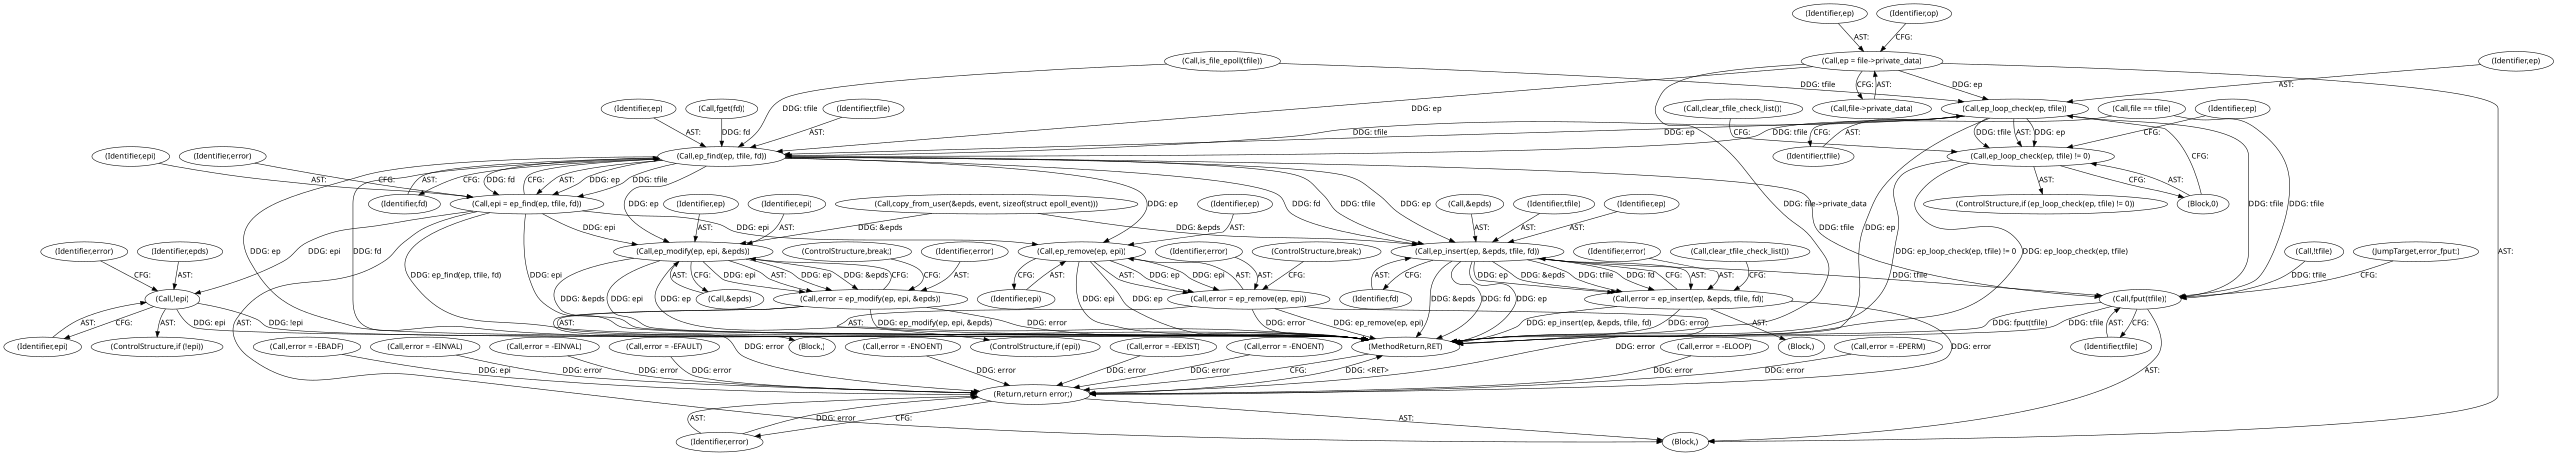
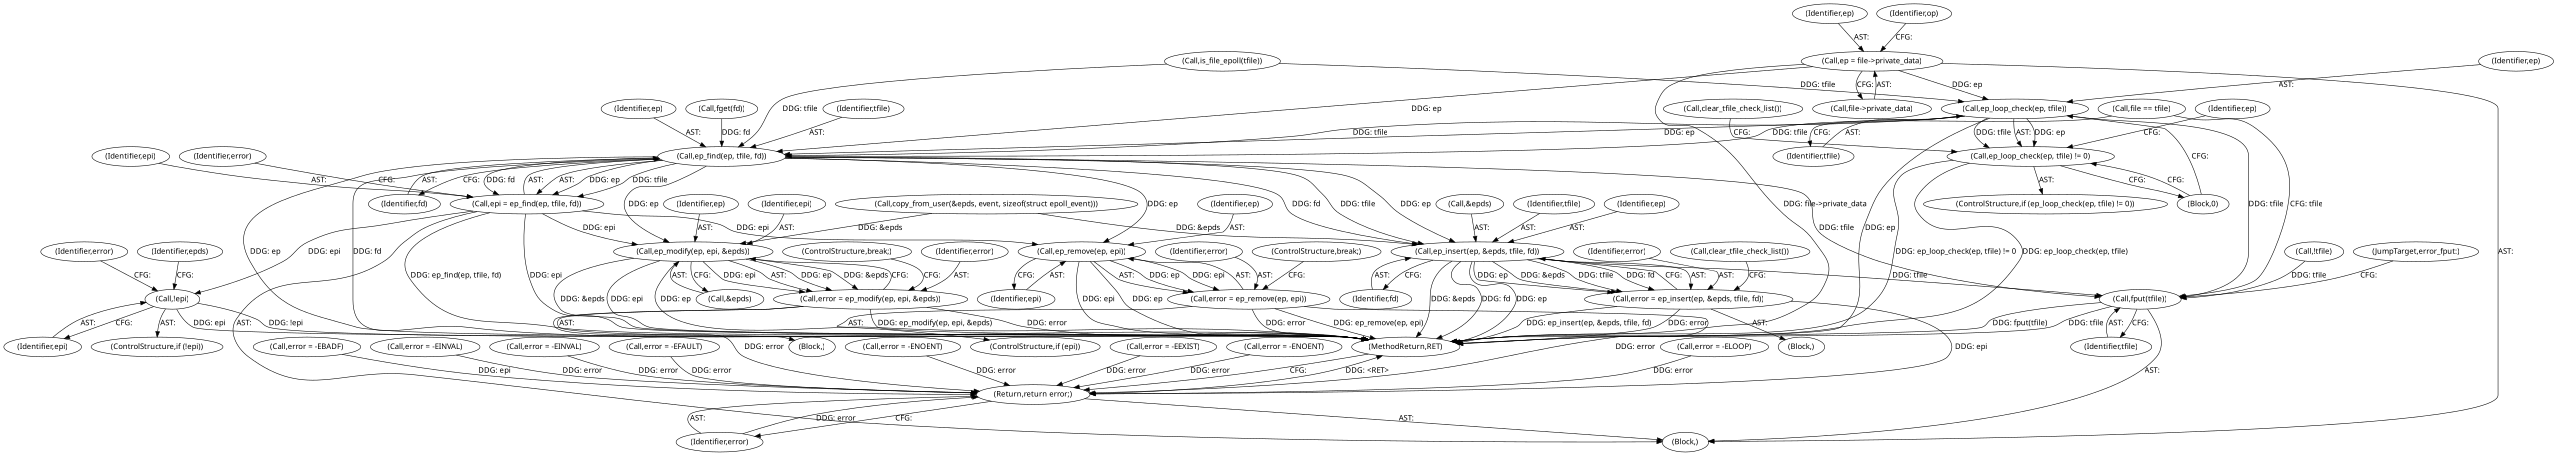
  digraph {
    fontname="Noto Sans"
    node [fontname="Noto Sans"]
    edge [fontname="Noto Sans"]
    n1 [label="(Call,ep = file->private_data)"]
    n2 [label="(Call,ep_loop_check(ep, tfile))"]
    n3 [label="(Call,ep_find(ep, tfile, fd))"]
    n4 [label="(MethodReturn,RET)"]
    n5 [label="(Block,)"]
    n6 [label="(Call,file->private_data)"]
    n7 [label="(Call,ep_loop_check(ep, tfile) != 0)"]
    n8 [label="(Call,fput(tfile))"]
    n9 [label="(Identifier,tfile)"]
    n10 [label="(Call,epi = ep_find(ep, tfile, fd))"]
    n11 [label="(Call,ep_remove(ep, epi))"]
    n12 [label="(Call,ep_modify(ep, epi, &epds))"]
    n13 [label="(Call,ep_insert(ep, &epds, tfile, fd))"]
    n14 [label="(Identifier,fd)"]
    n15 [label="(Return,return error;)"]
    n16 [label="(ControlStructure,if (ep_loop_check(ep, tfile) != 0))"]
    n17 [label="(Block,0)"]
    n18 [label="(Identifier,tfile)"]
    n19 [label="(Call,!epi)"]
    n20 [label="(Call,error = ep_remove(ep, epi))"]
    n21 [label="(Identifier,epi)"]
    n22 [label="(Call,error = ep_modify(ep, epi, &epds))"]
    n23 [label="(Call,&epds)"]
    n24 [label="(Call,error = ep_insert(ep, &epds, tfile, fd))"]
    n25 [label="(Identifier,fd)"]
    n26 [label="(Identifier,epi)"]
    n27 [label="(ControlStructure,if (!epi))"]
    n28 [label="(ControlStructure,if (epi))"]
    n29 [label="(Identifier,error)"]
    n30 [label="(Block,)"]
    n31 [label="(Block,)"]
    n32 [label="(Call,is_file_epoll(tfile))"]
    n33 [label="(Identifier,error)"]
    n34 [label="(Call,error = -EEXIST)"]
    n35 [label="(ControlStructure,break;)"]
    n36 [label="(Identifier,ep)"]
    n37 [label="(ControlStructure,break;)"]
    n38 [label="(Identifier,ep)"]
    n39 [label="(Call,error = -ENOENT)"]
    n40 [label="(Call,file == tfile)"]
    n41 [label="(Call,&epds)"]
    n42 [label="(Call,error = -ELOOP)"]
    n43 [label="(Call,clear_tfile_check_list())"]
    n44 [label="(Call,clear_tfile_check_list())"]
    n45 [label="(JumpTarget,error_fput:)"]
    n46 [label="(Call,!tfile)"]
    n47 [label="(Identifier,error)"]
    n48 [label="(Identifier,error)"]
    n49 [label="(Identifier,ep)"]
-   n50 [label="(Call,error = -EPERM)"]
    n51 [label="(Identifier,epds)"]
    n52 [label="(Identifier,epi)"]
    n53 [label="(Identifier,epi)"]
    n54 [label="(Call,error = -EBADF)"]
    n55 [label="(Call,copy_from_user(&epds, event, sizeof(struct epoll_event)))"]
    n56 [label="(Identifier,error)"]
    n57 [label="(Call,error = -EINVAL)"]
    n58 [label="(Identifier,error)"]
    n59 [label="(Identifier,ep)"]
    n60 [label="(Identifier,tfile)"]
    n61 [label="(Identifier,ep)"]
    n62 [label="(Call,error = -EINVAL)"]
    n63 [label="(Identifier,ep)"]
    n64 [label="(Call,fget(fd))"]
    n65 [label="(Call,error = -EFAULT)"]
    n66 [label="(Call,error = -ENOENT)"]
    n67 [label="(Identifier,ep)"]
    n68 [label="(Identifier,tfile)"]
    n69 [label="(Identifier,op)"]
    n1 -> n2 [label="DDG: ep"]
    n1 -> n3 [label="DDG: ep"]
    n1 -> n4 [label="DDG: file->private_data"]
    n1 -> n5 [label="AST: "]
    n1 -> n6 [label="CFG: "]
    n2 -> n3 [label="DDG: ep"]
    n2 -> n3 [label="DDG: tfile"]
    n2 -> n4 [label="DDG: ep"]
    n2 -> n7 [label="AST: "]
    n2 -> n7 [label="DDG: ep"]
    n2 -> n7 [label="DDG: tfile"]
    n2 -> n8 [label="DDG: tfile"]
    n2 -> n9 [label="CFG: "]
    n3 -> n4 [label="DDG: fd"]
    n3 -> n4 [label="DDG: ep"]
    n3 -> n8 [label="DDG: tfile"]
    n3 -> n10 [label="AST: "]
    n3 -> n10 [label="DDG: ep"]
    n3 -> n10 [label="DDG: tfile"]
    n3 -> n10 [label="DDG: fd"]
    n3 -> n11 [label="DDG: ep"]
    n3 -> n12 [label="DDG: ep"]
    n3 -> n13 [label="DDG: ep"]
    n3 -> n13 [label="DDG: tfile"]
    n3 -> n13 [label="DDG: fd"]
    n3 -> n14 [label="CFG: "]
    n4 -> n15 [label="CFG: "]
    n6 -> n1 [label="AST: "]
    n7 -> n4 [label="DDG: ep_loop_check(ep, tfile) != 0"]
    n7 -> n4 [label="DDG: ep_loop_check(ep, tfile)"]
    n7 -> n16 [label="AST: "]
    n7 -> n17 [label="CFG: "]
    n8 -> n4 [label="DDG: tfile"]
    n8 -> n4 [label="DDG: fput(tfile)"]
    n8 -> n5 [label="AST: "]
    n8 -> n18 [label="CFG: "]
    n9 -> n2 [label="AST: "]
-   n10 -> n3 [label="CFG: "]
+   n10 -> n3 [label="AST: "]
    n10 -> n4 [label="DDG: ep_find(ep, tfile, fd)"]
    n10 -> n4 [label="DDG: epi"]
    n10 -> n5 [label="AST: "]
    n10 -> n11 [label="DDG: epi"]
    n10 -> n12 [label="DDG: epi"]
    n10 -> n19 [label="DDG: epi"]
    n11 -> n4 [label="DDG: epi"]
    n11 -> n4 [label="DDG: ep"]
    n11 -> n20 [label="AST: "]
    n11 -> n20 [label="DDG: ep"]
    n11 -> n20 [label="DDG: epi"]
    n11 -> n21 [label="CFG: "]
    n12 -> n4 [label="DDG: epi"]
    n12 -> n4 [label="DDG: &epds"]
    n12 -> n4 [label="DDG: ep"]
    n12 -> n22 [label="AST: "]
    n12 -> n22 [label="DDG: ep"]
    n12 -> n22 [label="DDG: epi"]
    n12 -> n22 [label="DDG: &epds"]
    n12 -> n23 [label="CFG: "]
    n13 -> n4 [label="DDG: &epds"]
    n13 -> n4 [label="DDG: fd"]
    n13 -> n4 [label="DDG: ep"]
    n13 -> n8 [label="DDG: tfile"]
    n13 -> n24 [label="AST: "]
    n13 -> n24 [label="DDG: ep"]
    n13 -> n24 [label="DDG: &epds"]
    n13 -> n24 [label="DDG: tfile"]
    n13 -> n24 [label="DDG: fd"]
    n13 -> n25 [label="CFG: "]
    n14 -> n3 [label="AST: "]
    n15 -> n4 [label="DDG: <RET>"]
    n15 -> n5 [label="AST: "]
    n15 -> n29 [label="CFG: "]
    n17 -> n2 [label="CFG: "]
-   n17 -> n7 [label="AST: "]
+   n17 -> n7 [label="CFG: "]
    n18 -> n8 [label="AST: "]
    n19 -> n4 [label="DDG: epi"]
    n19 -> n4 [label="DDG: !epi"]
    n19 -> n26 [label="CFG: "]
    n19 -> n27 [label="AST: "]
    n20 -> n4 [label="DDG: ep_remove(ep, epi)"]
    n20 -> n4 [label="DDG: error"]
    n20 -> n11 [label="AST: "]
    n20 -> n15 [label="DDG: error"]
    n20 -> n28 [label="AST: "]
    n21 -> n11 [label="AST: "]
    n22 -> n4 [label="DDG: error"]
    n22 -> n4 [label="DDG: ep_modify(ep, epi, &epds)"]
    n22 -> n12 [label="CFG: "]
    n22 -> n15 [label="DDG: error"]
    n22 -> n30 [label="AST: "]
    n23 -> n12 [label="AST: "]
    n24 -> n4 [label="DDG: error"]
    n24 -> n4 [label="DDG: ep_insert(ep, &epds, tfile, fd)"]
    n24 -> n13 [label="CFG: "]
-   n24 -> n15 [label="DDG: error"]
+   n24 -> n15 [label="DDG: epi"]
    n24 -> n31 [label="AST: "]
    n25 -> n13 [label="AST: "]
    n26 -> n19 [label="AST: "]
    n29 -> n15 [label="AST: "]
    n29 -> n15 [label="DDG: error"]
    n32 -> n2 [label="DDG: tfile"]
    n32 -> n3 [label="DDG: tfile"]
    n33 -> n10 [label="CFG: "]
    n34 -> n15 [label="DDG: error"]
    n35 -> n20 [label="CFG: "]
    n36 -> n13 [label="AST: "]
    n37 -> n22 [label="CFG: "]
    n38 -> n12 [label="AST: "]
    n39 -> n15 [label="DDG: error"]
    n40 -> n3 [label="DDG: tfile"]
-   n40 -> n8 [label="DDG: tfile"]
+   n40 -> n8 [label="CFG: tfile"]
    n41 -> n13 [label="AST: "]
    n42 -> n15 [label="DDG: error"]
    n43 -> n24 [label="CFG: "]
    n44 -> n7 [label="CFG: "]
    n45 -> n8 [label="CFG: "]
    n46 -> n8 [label="DDG: tfile"]
    n47 -> n22 [label="AST: "]
    n48 -> n19 [label="CFG: "]
    n49 -> n11 [label="AST: "]
-   n50 -> n15 [label="DDG: error"]
-   n51 -> n19 [label="AST: "]
+   n51 -> n19 [label="CFG: "]
    n52 -> n10 [label="AST: "]
    n53 -> n12 [label="AST: "]
    n54 -> n15 [label="DDG: epi"]
    n55 -> n12 [label="DDG: &epds"]
    n55 -> n13 [label="DDG: &epds"]
    n56 -> n24 [label="AST: "]
    n57 -> n15 [label="DDG: error"]
    n58 -> n20 [label="AST: "]
    n59 -> n1 [label="AST: "]
    n60 -> n3 [label="AST: "]
    n61 -> n3 [label="AST: "]
    n62 -> n15 [label="DDG: error"]
    n63 -> n2 [label="AST: "]
    n64 -> n3 [label="DDG: fd"]
    n65 -> n15 [label="DDG: error"]
    n66 -> n15 [label="DDG: error"]
    n67 -> n7 [label="CFG: "]
    n68 -> n13 [label="AST: "]
    n69 -> n1 [label="CFG: "]
  }
